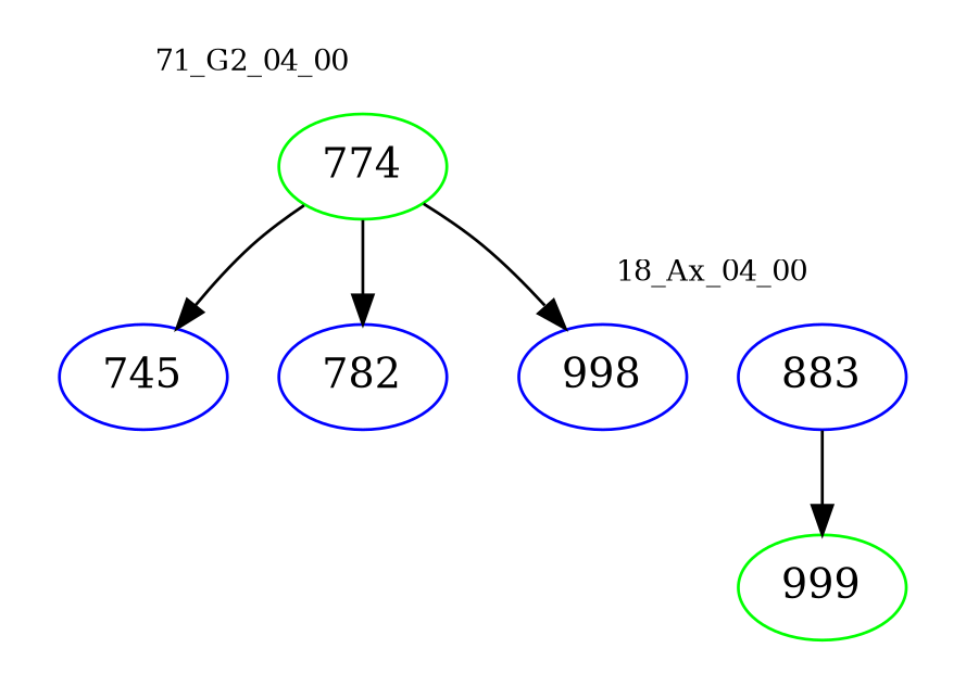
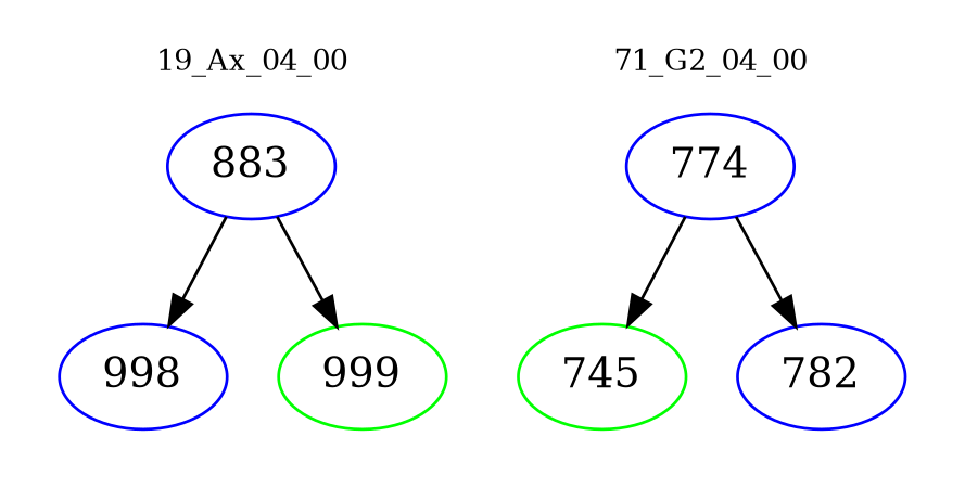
  digraph {
    node [color=blue]
    edge [color=black]
    n1 [label=883]
    n2 [label=998]
    n3 [color=green label=999]
-   n4 [color=green label=774]
-   n5 [label=745]
+   n4 [label=774]
+   n5 [color=green label=745]
    n6 [label=782]
    subgraph cluster_1 {
      color=white
      fontsize=10
-     label="18_Ax_04_00"
+     label="19_Ax_04_00"
      n1
      n2
      n3
    }
    subgraph cluster_2 {
      color=white
      fontsize=10
      label="71_G2_04_00"
      n4
      n5
      n6
    }
-   n4 -> n2
+   n1 -> n2
    n1 -> n3
    n4 -> n5
    n4 -> n6
  }
